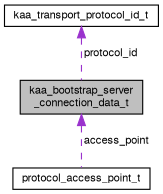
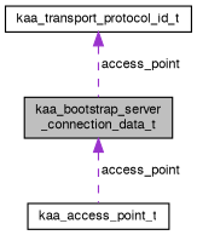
  digraph {
    node [color=black fontname=FreeSans fontsize=10 shape=record]
    edge [color=darkorchid3 dir=back fontname=FreeSans fontsize=10 labelfontname=FreeSans labelfontsize=10 style=dashed]
    n1 [fillcolor=grey75 fontcolor=black height=0.2 label="kaa_bootstrap_server\l_connection_data_t" style=filled width=0.4]
-   n2 [height=0.2 label=protocol_access_point_t width=0.4]
+   n2 [height=0.2 label=kaa_access_point_t width=0.4]
    n3 [height=0.2 label=kaa_transport_protocol_id_t width=0.4]
    n1 -> n2 [label=" access_point"]
-   n3 -> n1 [label=" protocol_id"]
+   n3 -> n1 [label=" access_point"]
  }
